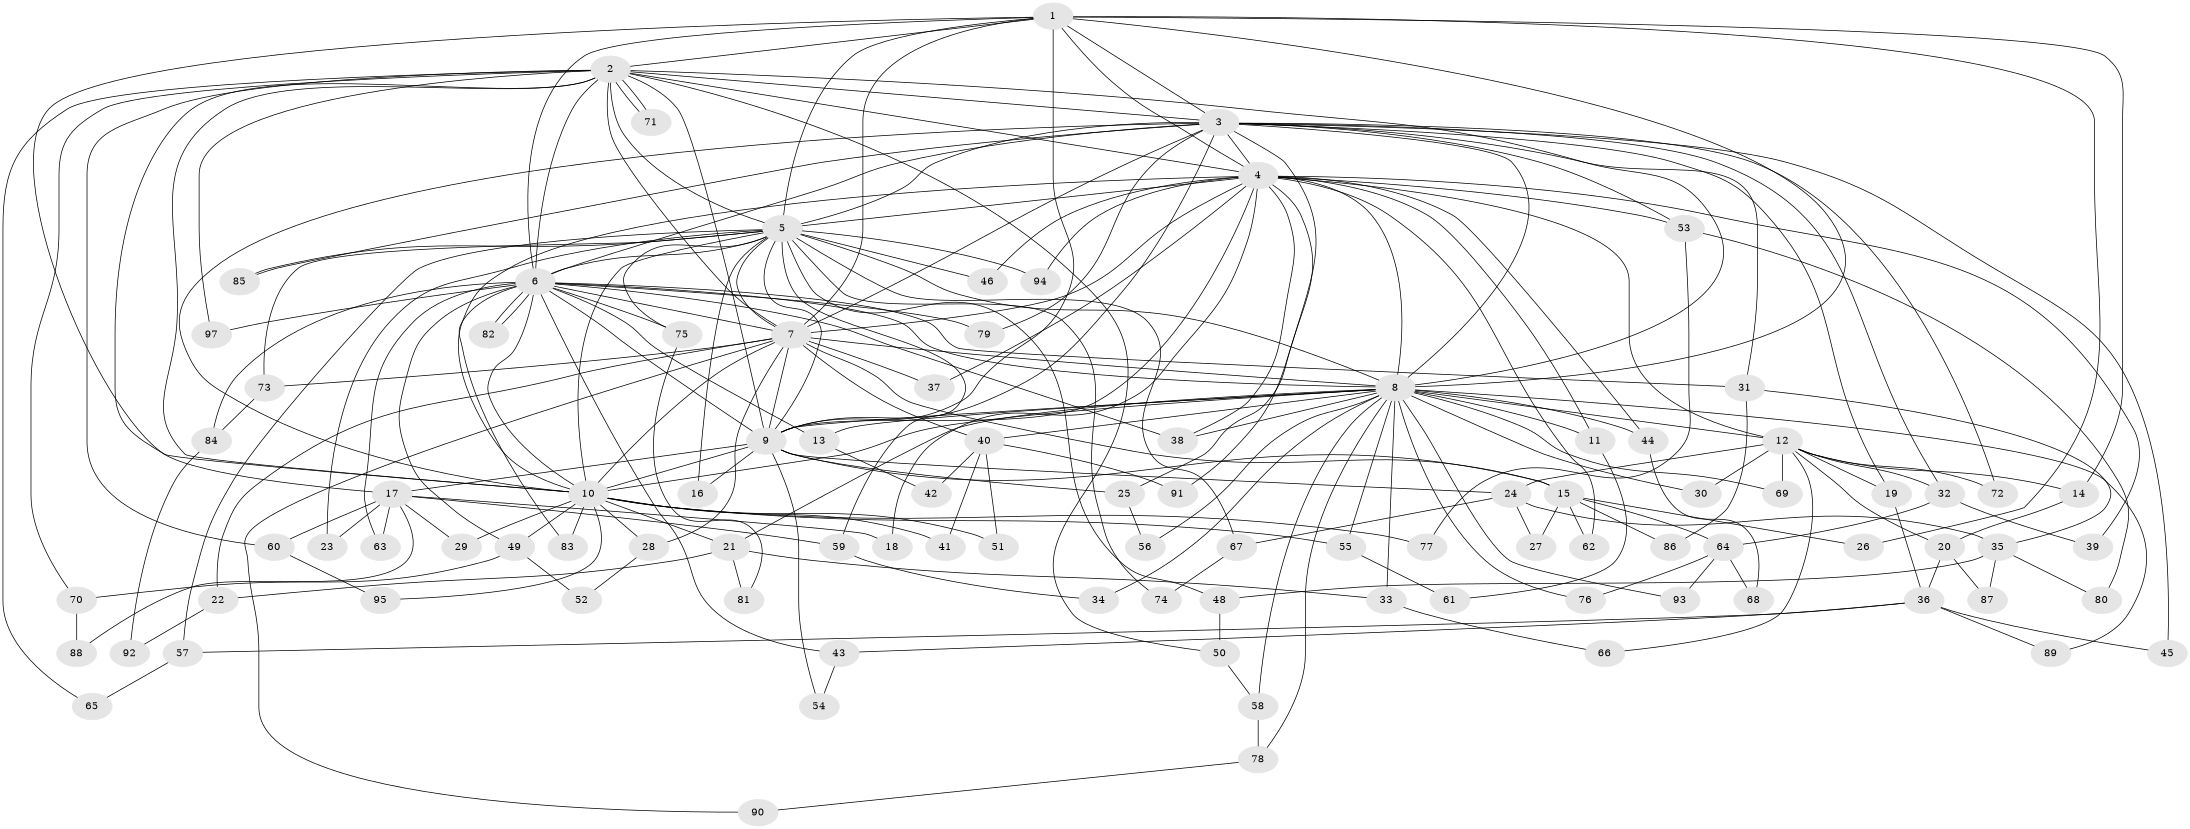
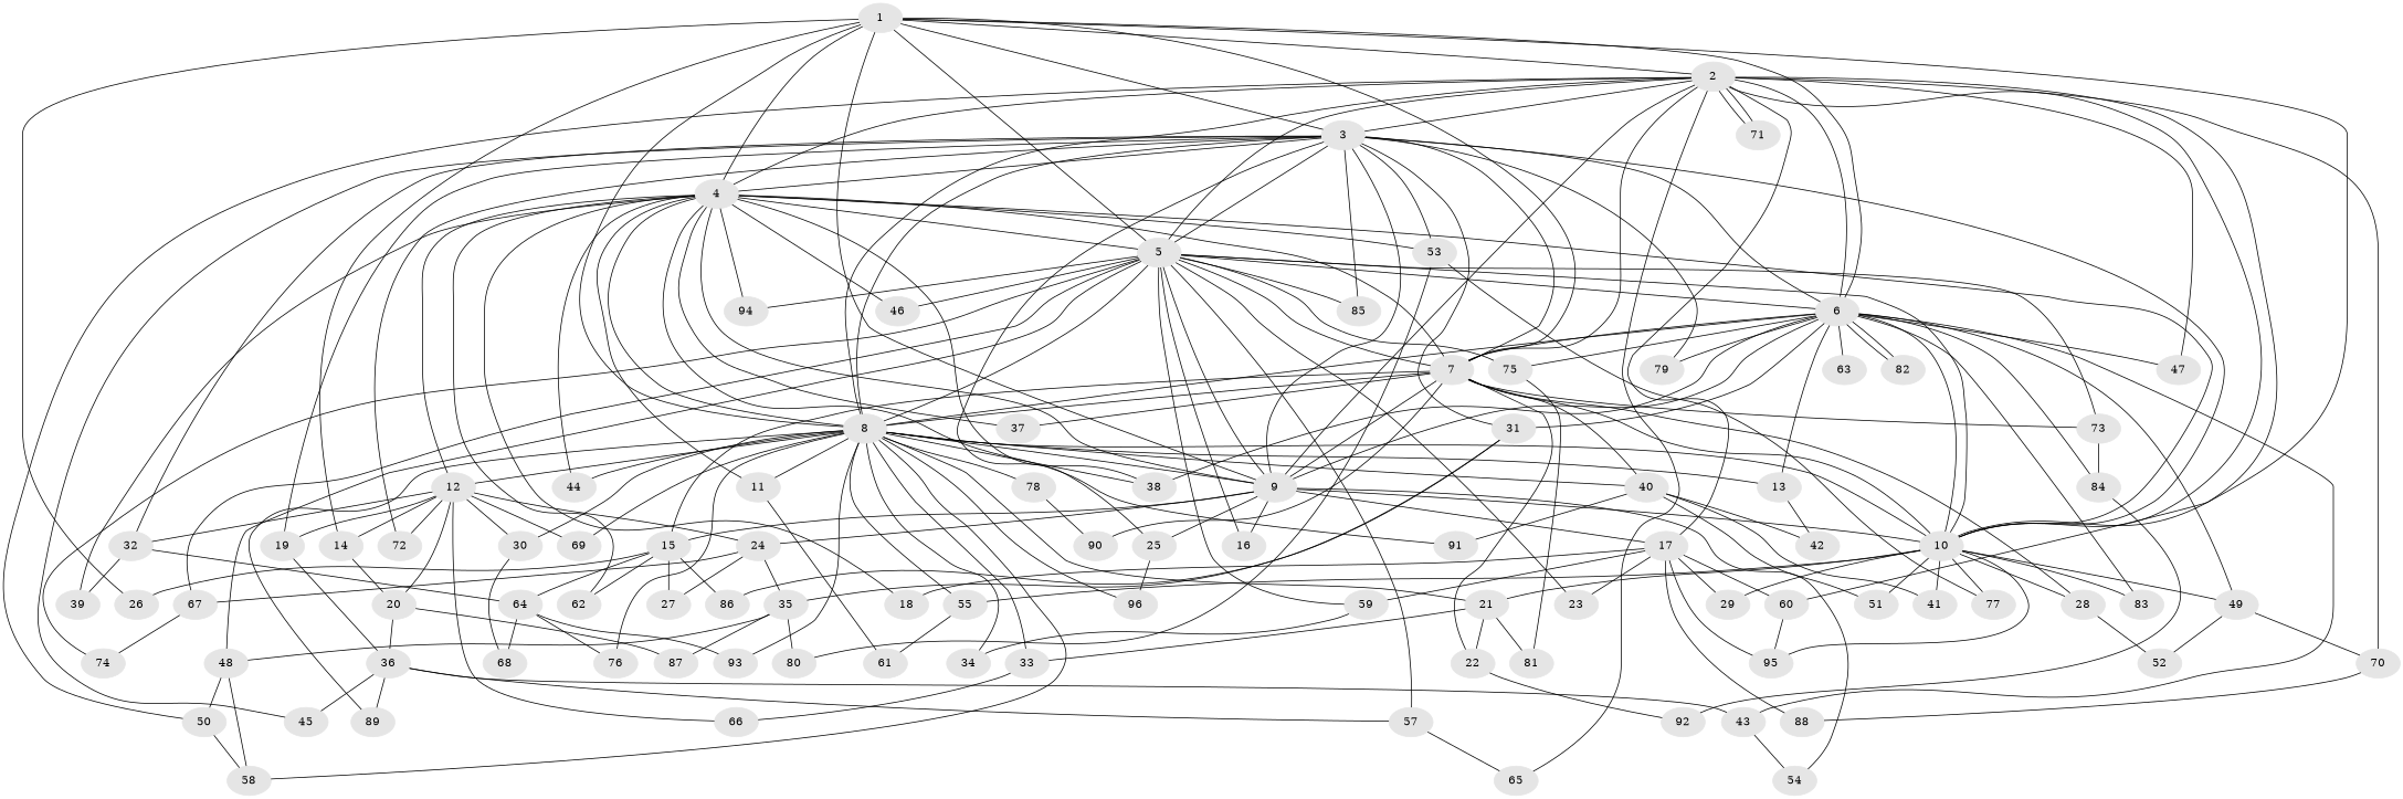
  graph {
    node [color=gray90 style=filled]
    1
    2
    3
    4
    5
    6
    7
    8
    9
    10
    14
    26
    17
-   47 [label=97]
+   47
    50
    60
    65
    70
    71
    19
    25
    31
    32
    45
    53
    72
    79
    85
    11
    12
    18
    37
    39
    44
    46
    62
    91
    94
    38
    16
    23
    48
    57
    59
    67
    73
    74
    75
    13
    43
    49
    63
    82
    83
    84
    15
    22
    28
    40
    90
    21
    30
    33
    34
    55
-   56
+   56 [label=96]
    58
    69
    76
    78
    89
    93
    24
    54
    29
    41
    51
    77
    95
    20
    88
    36
    86
    35
    64
    80
    61
    66
    68
    81
    42
    52
    92
    27
    87
    1 -- 2
    1 -- 3
    1 -- 4
    1 -- 5
    1 -- 6
    1 -- 7
    1 -- 8
    1 -- 9
    1 -- 10
    1 -- 14
    1 -- 26
    2 -- 3
    2 -- 4
    2 -- 5
    2 -- 6
    2 -- 7
    2 -- 8
    2 -- 9
    2 -- 10
    2 -- 17
    2 -- 47
    2 -- 50
    2 -- 60
    2 -- 65
    2 -- 70
    2 -- 71
    2 -- 71
    3 -- 4
    3 -- 5
    3 -- 6
    3 -- 7
    3 -- 8
    3 -- 9
    3 -- 10
    3 -- 19
    3 -- 25
    3 -- 31
    3 -- 32
    3 -- 45
    3 -- 53
    3 -- 72
    3 -- 79
    3 -- 85
    4 -- 5
    4 -- 7
    4 -- 8
    4 -- 9
    4 -- 10
    4 -- 53
    4 -- 11
    4 -- 12
    4 -- 18
    4 -- 37
    4 -- 39
    4 -- 44
    4 -- 46
    4 -- 62
    4 -- 91
    4 -- 94
    4 -- 38
    5 -- 6
    5 -- 7
    5 -- 8
    5 -- 9
    5 -- 10
    5 -- 85
    5 -- 46
    5 -- 94
    5 -- 16
    5 -- 23
    5 -- 48
    5 -- 57
    5 -- 59
    5 -- 67
    5 -- 73
    5 -- 74
    5 -- 75
    6 -- 7
    6 -- 8
    6 -- 9
    6 -- 10
    6 -- 47
    6 -- 31
    6 -- 79
    6 -- 38
    6 -- 75
    6 -- 13
    6 -- 43
    6 -- 49
    6 -- 63
    6 -- 82
    6 -- 82
    6 -- 83
    6 -- 84
    7 -- 8
    7 -- 9
    7 -- 10
    7 -- 37
    7 -- 73
    7 -- 15
    7 -- 22
    7 -- 28
    7 -- 40
    7 -- 90
    8 -- 9
    8 -- 10
    8 -- 11
    8 -- 12
    8 -- 44
    8 -- 38
    8 -- 13
    8 -- 40
    8 -- 21
    8 -- 30
    8 -- 33
    8 -- 34
    8 -- 55
    8 -- 56
    8 -- 58
    8 -- 69
    8 -- 76
    8 -- 78
    8 -- 89
    8 -- 93
    9 -- 10
    9 -- 17
    9 -- 25
    9 -- 16
    9 -- 15
    9 -- 24
    9 -- 54
    10 -- 49
    10 -- 83
    10 -- 28
    10 -- 21
    10 -- 55
    10 -- 29
    10 -- 41
    10 -- 51
    10 -- 77
    10 -- 95
    14 -- 20
    17 -- 60
    17 -- 18
    17 -- 23
    17 -- 59
-   17 -- 63
+   17 -- 95
    17 -- 29
    17 -- 88
    50 -- 58
    60 -- 95
    70 -- 88
    19 -- 36
    25 -- 56
    31 -- 86
    31 -- 35
    32 -- 39
    32 -- 64
    53 -- 77
    53 -- 80
    11 -- 61
    12 -- 14
    12 -- 19
    12 -- 32
    12 -- 72
    12 -- 30
    12 -- 69
    12 -- 24
    12 -- 20
    12 -- 66
-   44 -- 68
+   30 -- 68
    48 -- 50
    57 -- 65
    59 -- 34
    67 -- 74
    73 -- 84
    75 -- 81
    13 -- 42
    43 -- 54
    49 -- 70
    49 -- 52
    84 -- 92
    15 -- 26
    15 -- 62
    15 -- 86
    15 -- 64
    15 -- 27
    22 -- 92
    28 -- 52
    40 -- 91
    40 -- 41
    40 -- 51
    40 -- 42
    21 -- 22
    21 -- 33
    21 -- 81
    33 -- 66
    55 -- 61
-   58 -- 78
+   58 -- 48
    78 -- 90
    24 -- 67
    24 -- 35
    24 -- 27
    20 -- 36
    20 -- 87
    36 -- 45
    36 -- 57
    36 -- 43
    36 -- 89
    35 -- 48
    35 -- 80
    35 -- 87
    64 -- 76
    64 -- 93
    64 -- 68
  }
